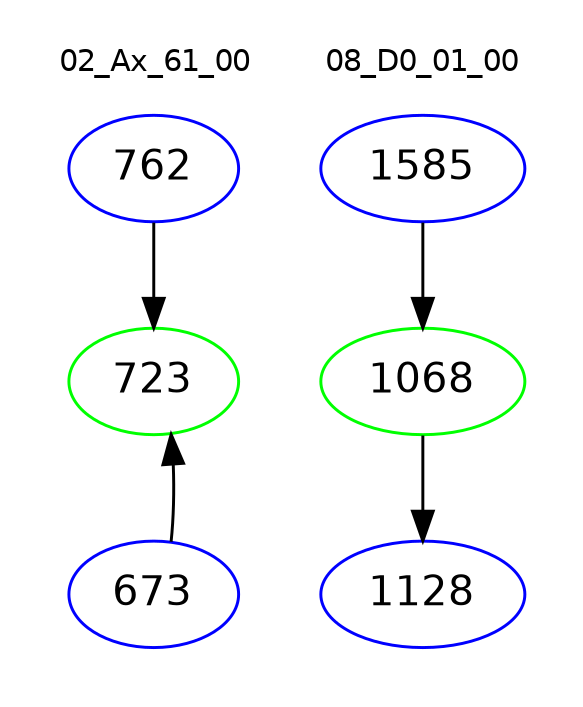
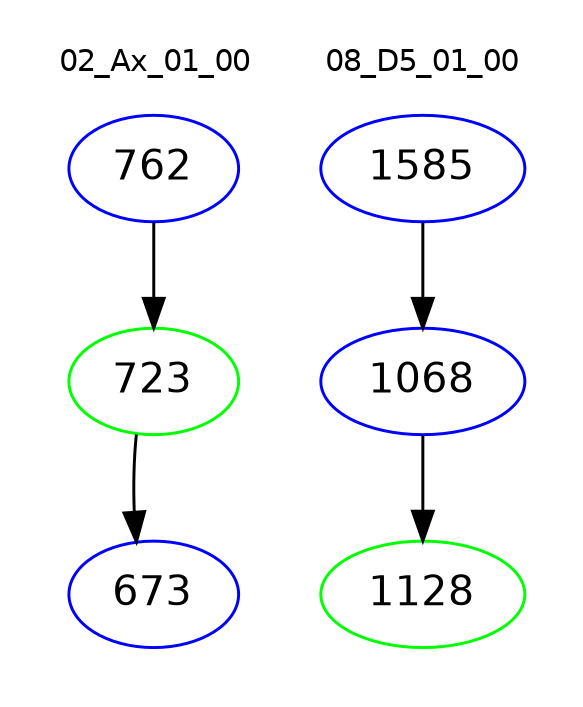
  digraph {
    fontname="DejaVu Sans"
    node [color=blue fontname="DejaVu Sans"]
    edge [color=black fontname="DejaVu Sans"]
    n1 [label=762]
    n2 [color=green label=723]
    n3 [label=673]
    n4 [label=1585]
-   n5 [color=green label=1068]
-   n6 [label=1128]
+   n5 [label=1068]
+   n6 [color=green label=1128]
    subgraph cluster_1 {
      color=white
      fontsize=10
-     label="02_Ax_61_00"
+     label="02_Ax_01_00"
      n1
      n2
      n3
    }
    subgraph cluster_2 {
      color=white
      fontsize=10
-     label="08_D0_01_00"
+     label="08_D5_01_00"
      n4
      n5
      n6
    }
    n1 -> n2
-   n3 -> n2
+   n2 -> n3
    n4 -> n5
    n5 -> n6
  }
